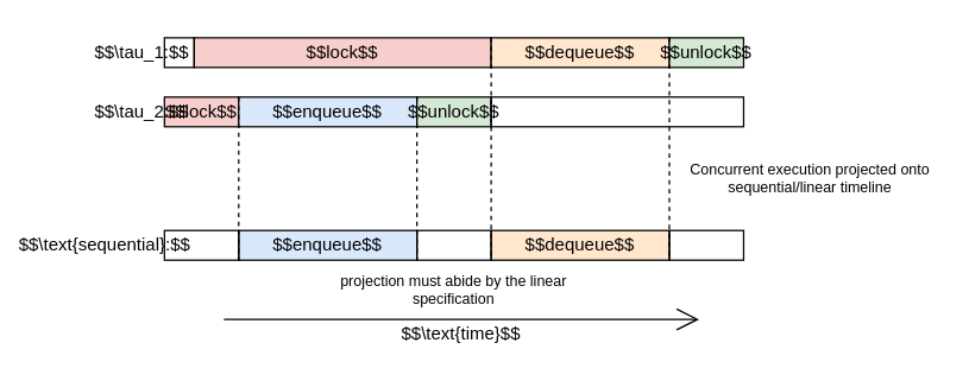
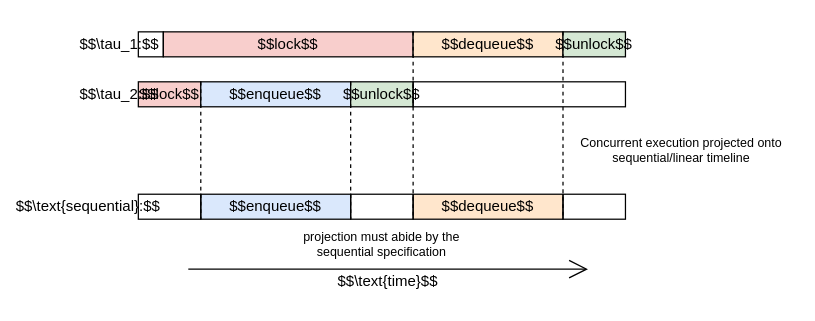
  <mxCell id="0" />
  <mxCell id="1" parent="0" />
  <mxCell id="2" value="$$lock$$" style="rounded=0;whiteSpace=wrap;html=1;fillColor=#f8cecc;strokeColor=#000000;" vertex="1" parent="1"><mxGeometry x="130" y="25" width="200" height="20" as="geometry" /></mxCell>
  <mxCell id="3" value="$$lock$$" style="rounded=0;whiteSpace=wrap;html=1;fillColor=#f8cecc;strokeColor=#000000;" vertex="1" parent="1"><mxGeometry x="110" y="65" width="50" height="20" as="geometry" /></mxCell>
  <mxCell id="4" value="$$enqueue$$" style="rounded=0;whiteSpace=wrap;html=1;fillColor=#dae8fc;strokeColor=#000000;" vertex="1" parent="1"><mxGeometry x="160" y="65" width="120" height="20" as="geometry" /></mxCell>
  <mxCell id="5" value="$$unlock$$" style="rounded=0;whiteSpace=wrap;html=1;fillColor=#d5e8d4;strokeColor=#000000;" vertex="1" parent="1"><mxGeometry x="280" y="65" width="50" height="20" as="geometry" /></mxCell>
  <mxCell id="6" value="$$dequeue$$" style="rounded=0;whiteSpace=wrap;html=1;fillColor=#ffe6cc;strokeColor=#000000;" vertex="1" parent="1"><mxGeometry x="330" y="25" width="120" height="20" as="geometry" /></mxCell>
  <mxCell id="7" value="$$unlock$$" style="rounded=0;whiteSpace=wrap;html=1;fillColor=#d5e8d4;strokeColor=#000000;" vertex="1" parent="1"><mxGeometry x="450" y="25" width="50" height="20" as="geometry" /></mxCell>
  <mxCell id="8" value="$$enqueue$$" style="rounded=0;whiteSpace=wrap;html=1;fillColor=#dae8fc;strokeColor=#000000;" vertex="1" parent="1"><mxGeometry x="160" y="155" width="120" height="20" as="geometry" /></mxCell>
  <mxCell id="9" value="$$dequeue$$" style="rounded=0;whiteSpace=wrap;html=1;fillColor=#ffe6cc;strokeColor=#000000;" vertex="1" parent="1"><mxGeometry x="330" y="155" width="120" height="20" as="geometry" /></mxCell>
  <mxCell id="10" value="" style="endArrow=none;dashed=1;html=1;rounded=0;entryX=0;entryY=1;entryDx=0;entryDy=0;exitX=1;exitY=0;exitDx=0;exitDy=0;strokeColor=#000000;" edge="1" parent="1" source="3" target="8"><mxGeometry width="50" height="50" relative="1" as="geometry"><mxPoint x="60" y="205" as="sourcePoint" /><mxPoint x="110" y="155" as="targetPoint" /></mxGeometry></mxCell>
  <mxCell id="11" value="" style="endArrow=none;dashed=1;html=1;rounded=0;entryX=0;entryY=1;entryDx=0;entryDy=0;exitX=1;exitY=0;exitDx=0;exitDy=0;strokeColor=#000000;" edge="1" parent="1"><mxGeometry width="50" height="50" relative="1" as="geometry"><mxPoint x="280" y="65" as="sourcePoint" /><mxPoint x="280" y="175" as="targetPoint" /></mxGeometry></mxCell>
  <mxCell id="12" value="" style="endArrow=none;dashed=1;html=1;rounded=0;entryX=0;entryY=1;entryDx=0;entryDy=0;exitX=1;exitY=0;exitDx=0;exitDy=0;strokeColor=#000000;" edge="1" parent="1" source="2"><mxGeometry width="50" height="50" relative="1" as="geometry"><mxPoint x="330" y="65" as="sourcePoint" /><mxPoint x="330" y="175" as="targetPoint" /></mxGeometry></mxCell>
  <mxCell id="13" value="" style="endArrow=none;dashed=1;html=1;rounded=0;entryX=0;entryY=1;entryDx=0;entryDy=0;strokeColor=#000000;" edge="1" parent="1"><mxGeometry width="50" height="50" relative="1" as="geometry"><mxPoint x="450" y="25" as="sourcePoint" /><mxPoint x="450" y="175" as="targetPoint" /></mxGeometry></mxCell>
  <mxCell id="14" value="$$\tau_2:$$" style="text;html=1;strokeColor=none;fillColor=none;align=center;verticalAlign=middle;whiteSpace=wrap;rounded=0;" vertex="1" parent="1"><mxGeometry y="60" width="50" height="30" as="geometry" x="70" /></mxCell>
  <mxCell id="15" value="$$\tau_1:$$" style="text;html=1;strokeColor=none;fillColor=none;align=center;verticalAlign=middle;whiteSpace=wrap;rounded=0;" vertex="1" parent="1"><mxGeometry y="20" width="50" height="30" as="geometry" x="70" /></mxCell>
  <mxCell id="16" value="$$\text{sequential}:$$" style="text;html=1;strokeColor=none;fillColor=none;align=center;verticalAlign=middle;whiteSpace=wrap;rounded=0;" vertex="1" parent="1"><mxGeometry x="20" y="150" width="100" height="30" as="geometry" /></mxCell>
  <mxCell id="17" value="Concurrent execution projected onto sequential/linear timeline" style="text;html=1;strokeColor=none;fillColor=none;align=center;verticalAlign=middle;whiteSpace=wrap;rounded=0;fontSize=10;" vertex="1" parent="1"><mxGeometry x="460" y="105" width="170" height="30" as="geometry" /></mxCell>
- <mxCell id="18" value="projection must abide by the linear specification" style="text;html=1;strokeColor=none;fillColor=none;align=center;verticalAlign=middle;whiteSpace=wrap;rounded=0;fontSize=10;" vertex="1" parent="1"><mxGeometry x="220" y="180" width="170" height="30" as="geometry" /></mxCell>
+ <mxCell id="18" value="projection must abide by the sequential specification" style="text;html=1;strokeColor=none;fillColor=none;align=center;verticalAlign=middle;whiteSpace=wrap;rounded=0;fontSize=10;" vertex="1" parent="1"><mxGeometry x="220" y="180" width="170" height="30" as="geometry" /></mxCell>
  <mxCell id="19" value="" style="rounded=0;whiteSpace=wrap;html=1;fillColor=none;strokeColor=#000000;" vertex="1" parent="1"><mxGeometry x="110" y="155" width="50" height="20" as="geometry" /></mxCell>
  <mxCell id="20" value="" style="rounded=0;whiteSpace=wrap;html=1;fillColor=none;strokeColor=#000000;" vertex="1" parent="1"><mxGeometry x="280" y="155" width="50" height="20" as="geometry" /></mxCell>
  <mxCell id="21" value="" style="rounded=0;whiteSpace=wrap;html=1;fillColor=none;strokeColor=#000000;" vertex="1" parent="1"><mxGeometry x="450" y="155" width="50" height="20" as="geometry" /></mxCell>
  <mxCell id="22" value="" style="rounded=0;whiteSpace=wrap;html=1;fillColor=none;strokeColor=#000000;" vertex="1" parent="1"><mxGeometry x="110" y="25" width="20" height="20" as="geometry" /></mxCell>
  <mxCell id="23" value="" style="rounded=0;whiteSpace=wrap;html=1;fillColor=none;strokeColor=#000000;" vertex="1" parent="1"><mxGeometry x="330" y="65" width="170" height="20" as="geometry" /></mxCell>
  <mxCell id="24" value="" style="endArrow=open;html=1;rounded=0;strokeColor=#000000;fontSize=10;endFill=0;endSize=13;" edge="1" parent="1"><mxGeometry width="50" height="50" relative="1" as="geometry"><mxPoint x="150" y="215" as="sourcePoint" /><mxPoint x="470" y="215" as="targetPoint" /></mxGeometry></mxCell>
  <mxCell id="25" value="$$\text{time}$$" style="text;html=1;strokeColor=none;fillColor=none;align=center;verticalAlign=middle;whiteSpace=wrap;rounded=0;fontSize=12;" vertex="1" parent="1"><mxGeometry x="230" y="215" width="160" height="20" as="geometry" /></mxCell>
